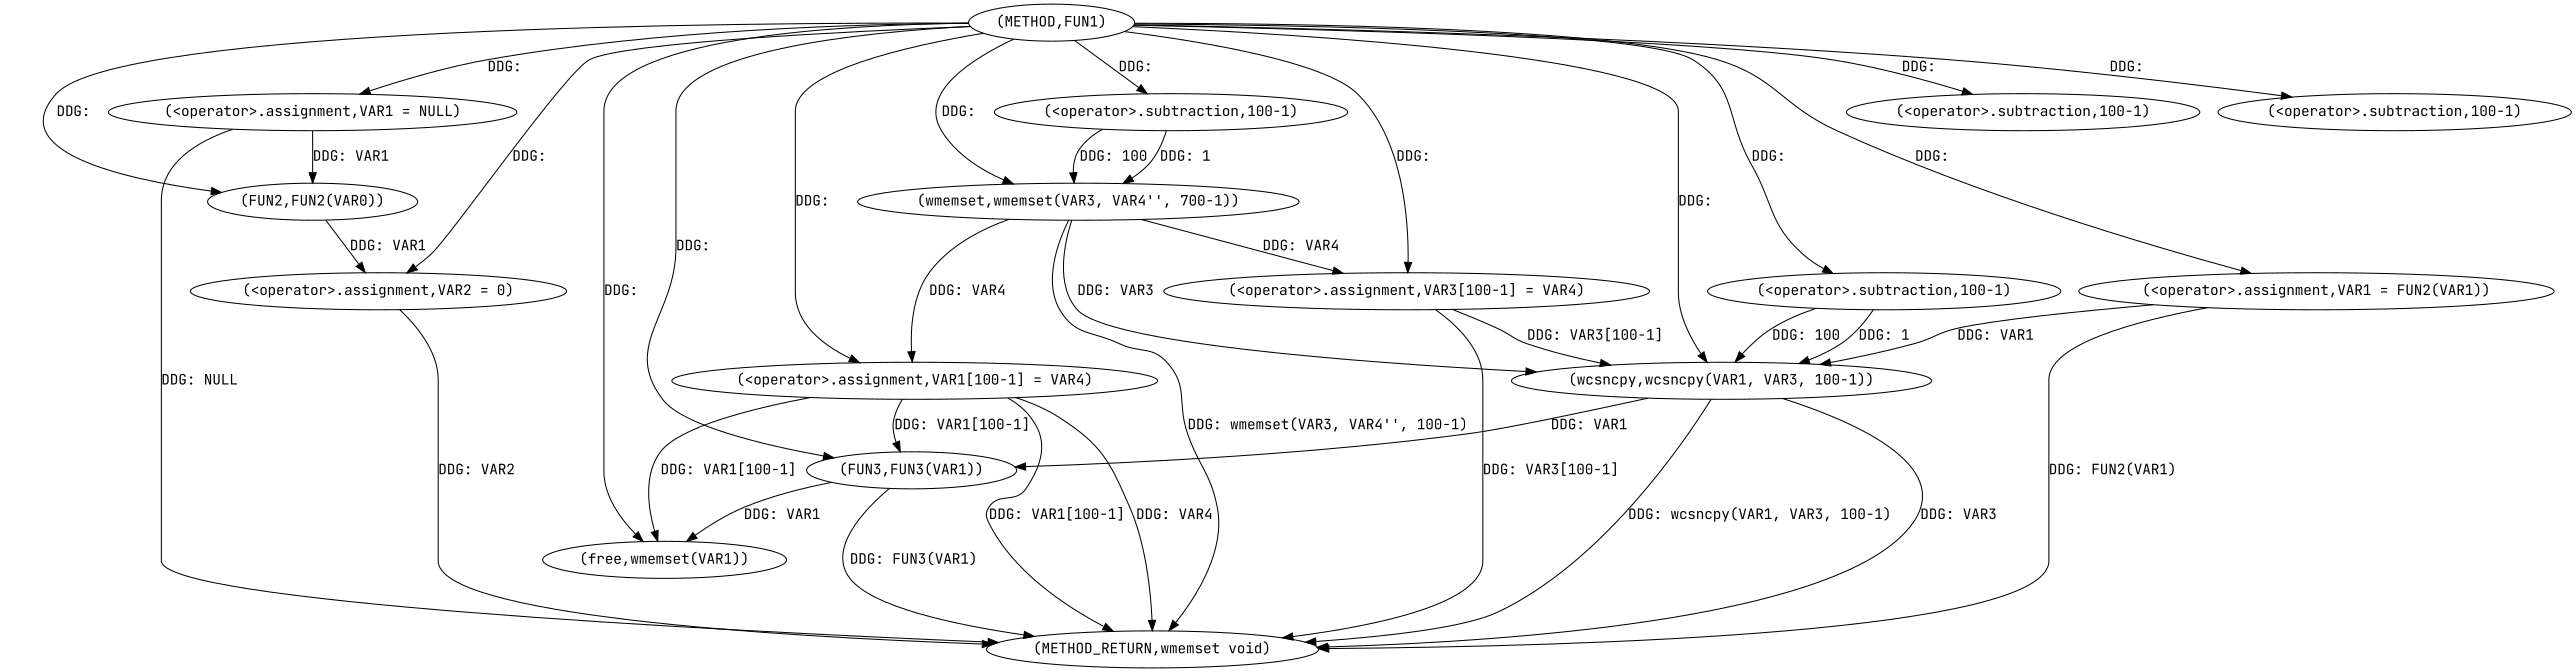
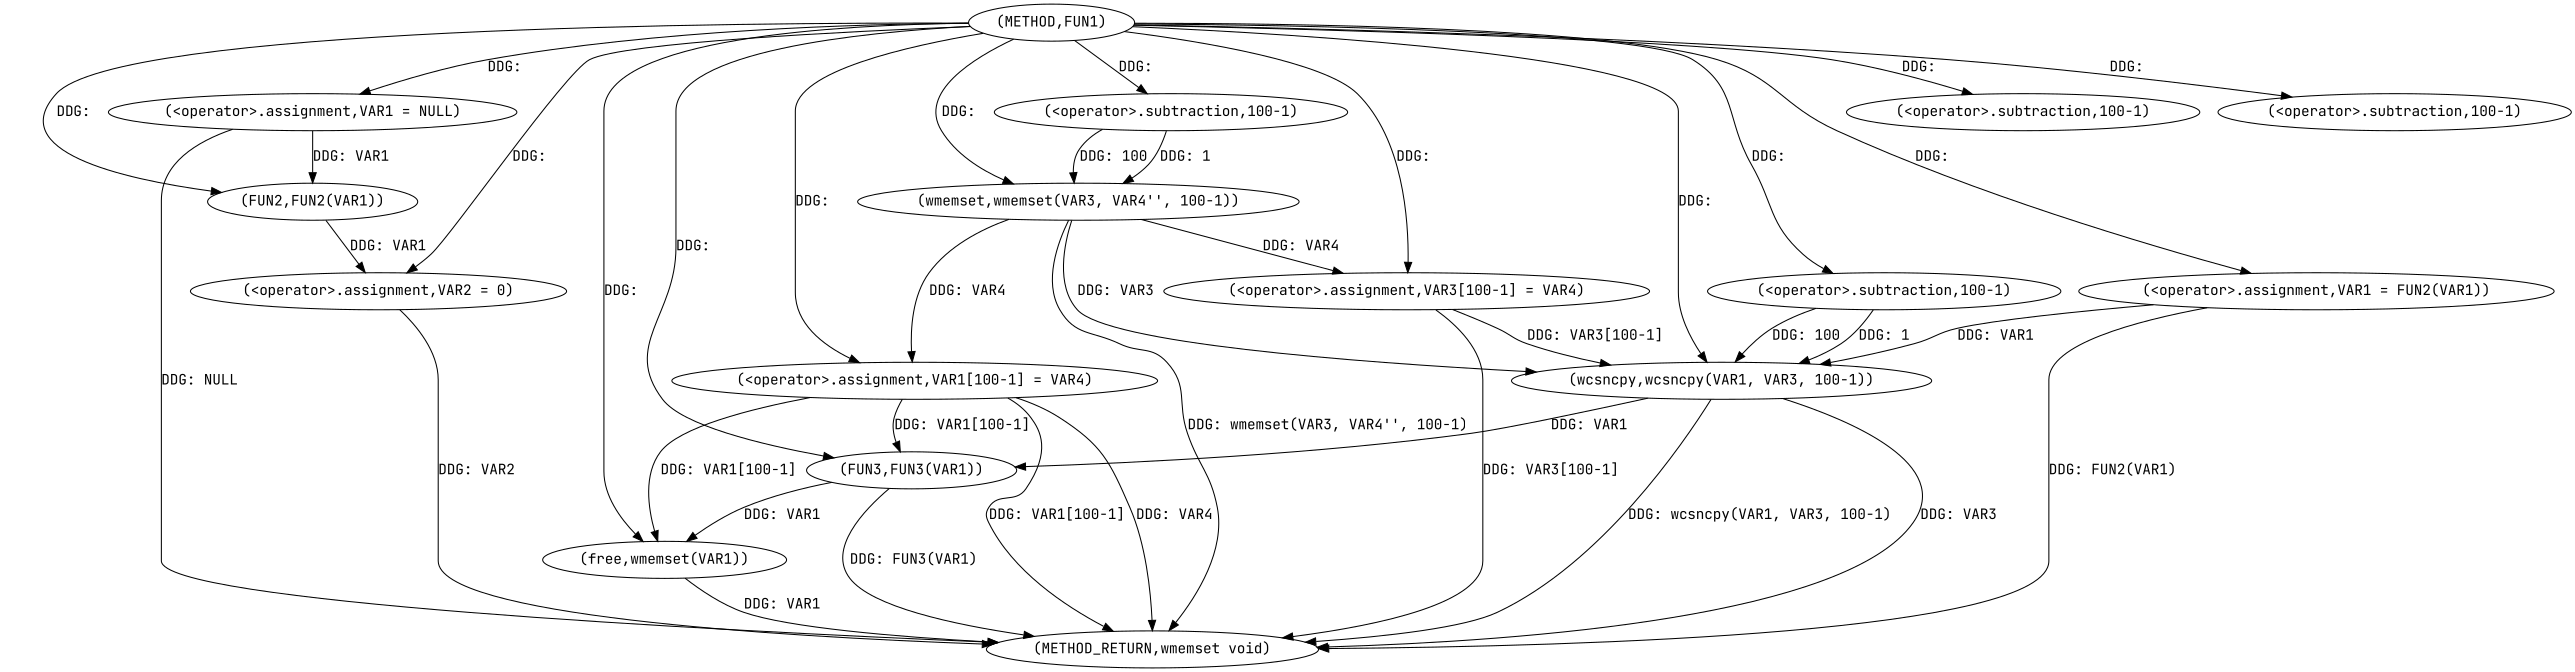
  digraph {
    fontname="JetBrains Mono"
    node [fontname="JetBrains Mono"]
    edge [fontname="JetBrains Mono"]
    n1 [label="(METHOD,FUN1)"]
    n2 [label="(<operator>.assignment,VAR1 = NULL)"]
    n3 [label="(<operator>.assignment,VAR2 = 0)"]
    n4 [label="(<operator>.assignment,VAR1 = FUN2(VAR1))"]
-   n5 [label="(FUN2,FUN2(VAR0))"]
-   n6 [label="(wmemset,wmemset(VAR3, VAR4'', 700-1))"]
+   n5 [label="(FUN2,FUN2(VAR1))"]
+   n6 [label="(wmemset,wmemset(VAR3, VAR4'', 100-1))"]
    n7 [label="(<operator>.subtraction,100-1)"]
    n8 [label="(<operator>.assignment,VAR3[100-1] = VAR4)"]
    n9 [label="(<operator>.subtraction,100-1)"]
    n10 [label="(wcsncpy,wcsncpy(VAR1, VAR3, 100-1))"]
    n11 [label="(<operator>.subtraction,100-1)"]
    n12 [label="(<operator>.assignment,VAR1[100-1] = VAR4)"]
    n13 [label="(<operator>.subtraction,100-1)"]
    n14 [label="(FUN3,FUN3(VAR1))"]
    n15 [label="(free,wmemset(VAR1))"]
    n16 [label="(METHOD_RETURN,wmemset void)"]
    n1 -> n2 [label="DDG: "]
    n1 -> n3 [label="DDG: "]
    n1 -> n4 [label="DDG: "]
    n1 -> n5 [label="DDG: "]
    n1 -> n6 [label="DDG: "]
    n1 -> n7 [label="DDG: "]
    n1 -> n8 [label="DDG: "]
    n1 -> n9 [label="DDG: "]
    n1 -> n10 [label="DDG: "]
    n1 -> n11 [label="DDG: "]
    n1 -> n12 [label="DDG: "]
    n1 -> n13 [label="DDG: "]
    n1 -> n14 [label="DDG: "]
    n1 -> n15 [label="DDG: "]
    n2 -> n5 [label="DDG: VAR1"]
    n2 -> n16 [label="DDG: NULL"]
    n3 -> n16 [label="DDG: VAR2"]
    n4 -> n10 [label="DDG: VAR1"]
    n4 -> n16 [label="DDG: FUN2(VAR1)"]
    n5 -> n3 [label="DDG: VAR1"]
    n6 -> n8 [label="DDG: VAR4"]
    n6 -> n10 [label="DDG: VAR3"]
    n6 -> n12 [label="DDG: VAR4"]
    n6 -> n16 [label="DDG: wmemset(VAR3, VAR4'', 100-1)"]
    n7 -> n6 [label="DDG: 100"]
    n7 -> n6 [label="DDG: 1"]
    n8 -> n10 [label="DDG: VAR3[100-1]"]
    n8 -> n16 [label="DDG: VAR3[100-1]"]
    n10 -> n14 [label="DDG: VAR1"]
    n10 -> n16 [label="DDG: VAR3"]
    n10 -> n16 [label="DDG: wcsncpy(VAR1, VAR3, 100-1)"]
    n11 -> n10 [label="DDG: 100"]
    n11 -> n10 [label="DDG: 1"]
    n12 -> n14 [label="DDG: VAR1[100-1]"]
    n12 -> n15 [label="DDG: VAR1[100-1]"]
    n12 -> n16 [label="DDG: VAR4"]
    n12 -> n16 [label="DDG: VAR1[100-1]"]
    n14 -> n15 [label="DDG: VAR1"]
    n14 -> n16 [label="DDG: FUN3(VAR1)"]
+   n15 -> n16 [label="DDG: VAR1"]
  }
